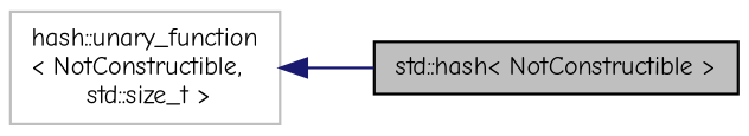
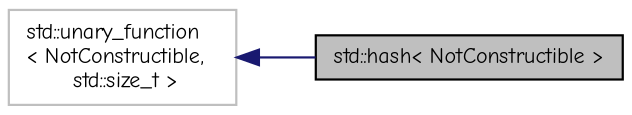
  digraph {
    rankdir=LR
    fontname="Comic Neue"
    node [fontname="Comic Neue" fontsize=10 shape=record style=filled]
    n1 [color=black fillcolor=grey75 fontcolor=black height=0.2 label="std::hash\< NotConstructible \>" width=0.4]
-   n2 [color=grey75 fillcolor=white height=0.2 label="hash::unary_function\l\< NotConstructible,\l std::size_t \>" width=0.4]
+   n2 [color=grey75 fillcolor=white height=0.2 label="std::unary_function\l\< NotConstructible,\l std::size_t \>" width=0.4]
    n2 -> n1 [color=midnightblue dir=back fontname="Comic Neue" fontsize=10 labelfontname=Helvetica labelfontsize=10 style=solid]
  }
